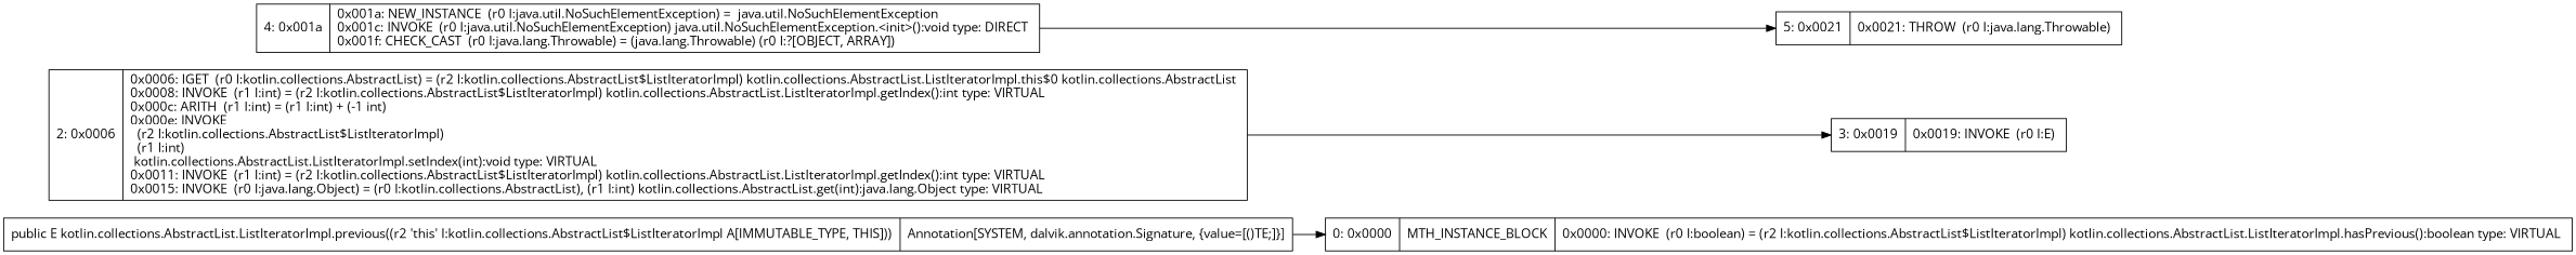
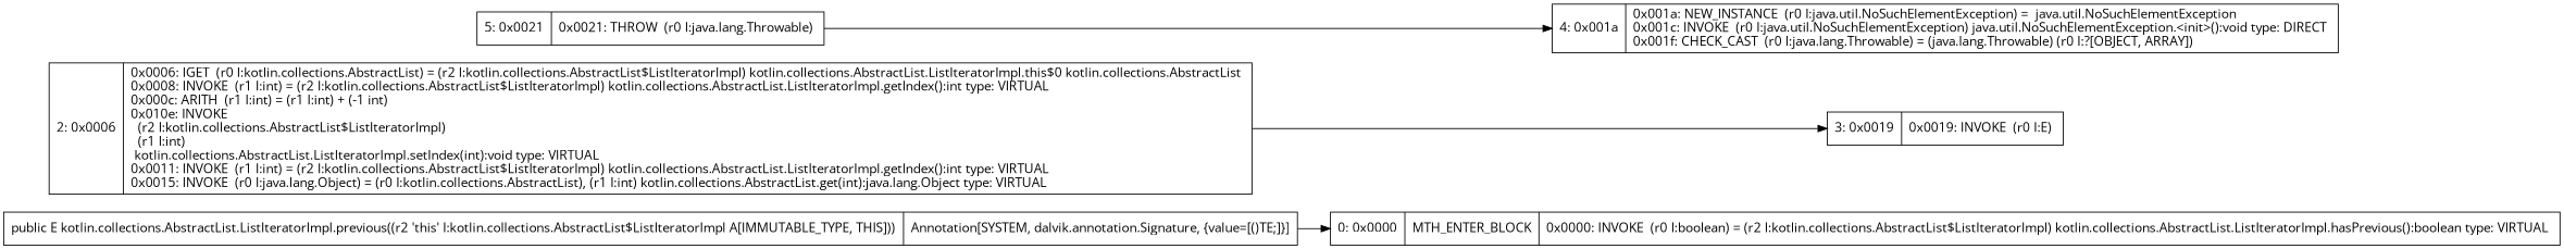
  digraph {
    fontname="Open Sans"
    rankdir=LR
    node [fontname="Open Sans" shape=record]
    edge [fontname="Open Sans"]
-   n1 [label="{0\:\ 0x0000|MTH_INSTANCE_BLOCK\l|0x0000: INVOKE  (r0 I:boolean) = (r2 I:kotlin.collections.AbstractList$ListIteratorImpl) kotlin.collections.AbstractList.ListIteratorImpl.hasPrevious():boolean type: VIRTUAL \l}"]
-   n2 [label="{2\:\ 0x0006|0x0006: IGET  (r0 I:kotlin.collections.AbstractList) = (r2 I:kotlin.collections.AbstractList$ListIteratorImpl) kotlin.collections.AbstractList.ListIteratorImpl.this$0 kotlin.collections.AbstractList \l0x0008: INVOKE  (r1 I:int) = (r2 I:kotlin.collections.AbstractList$ListIteratorImpl) kotlin.collections.AbstractList.ListIteratorImpl.getIndex():int type: VIRTUAL \l0x000c: ARITH  (r1 I:int) = (r1 I:int) + (\-1 int) \l0x000e: INVOKE  \l  (r2 I:kotlin.collections.AbstractList$ListIteratorImpl)\l  (r1 I:int)\l kotlin.collections.AbstractList.ListIteratorImpl.setIndex(int):void type: VIRTUAL \l0x0011: INVOKE  (r1 I:int) = (r2 I:kotlin.collections.AbstractList$ListIteratorImpl) kotlin.collections.AbstractList.ListIteratorImpl.getIndex():int type: VIRTUAL \l0x0015: INVOKE  (r0 I:java.lang.Object) = (r0 I:kotlin.collections.AbstractList), (r1 I:int) kotlin.collections.AbstractList.get(int):java.lang.Object type: VIRTUAL \l}"]
+   n1 [label="{0\:\ 0x0000|MTH_ENTER_BLOCK\l|0x0000: INVOKE  (r0 I:boolean) = (r2 I:kotlin.collections.AbstractList$ListIteratorImpl) kotlin.collections.AbstractList.ListIteratorImpl.hasPrevious():boolean type: VIRTUAL \l}"]
+   n2 [label="{2\:\ 0x0006|0x0006: IGET  (r0 I:kotlin.collections.AbstractList) = (r2 I:kotlin.collections.AbstractList$ListIteratorImpl) kotlin.collections.AbstractList.ListIteratorImpl.this$0 kotlin.collections.AbstractList \l0x0008: INVOKE  (r1 I:int) = (r2 I:kotlin.collections.AbstractList$ListIteratorImpl) kotlin.collections.AbstractList.ListIteratorImpl.getIndex():int type: VIRTUAL \l0x000c: ARITH  (r1 I:int) = (r1 I:int) + (\-1 int) \l0x010e: INVOKE  \l  (r2 I:kotlin.collections.AbstractList$ListIteratorImpl)\l  (r1 I:int)\l kotlin.collections.AbstractList.ListIteratorImpl.setIndex(int):void type: VIRTUAL \l0x0011: INVOKE  (r1 I:int) = (r2 I:kotlin.collections.AbstractList$ListIteratorImpl) kotlin.collections.AbstractList.ListIteratorImpl.getIndex():int type: VIRTUAL \l0x0015: INVOKE  (r0 I:java.lang.Object) = (r0 I:kotlin.collections.AbstractList), (r1 I:int) kotlin.collections.AbstractList.get(int):java.lang.Object type: VIRTUAL \l}"]
    n3 [label="{3\:\ 0x0019|0x0019: INVOKE  (r0 I:E) \l}"]
    n4 [label="{4\:\ 0x001a|0x001a: NEW_INSTANCE  (r0 I:java.util.NoSuchElementException) =  java.util.NoSuchElementException \l0x001c: INVOKE  (r0 I:java.util.NoSuchElementException) java.util.NoSuchElementException.\<init\>():void type: DIRECT \l0x001f: CHECK_CAST  (r0 I:java.lang.Throwable) = (java.lang.Throwable) (r0 I:?[OBJECT, ARRAY]) \l}"]
    n5 [label="{5\:\ 0x0021|0x0021: THROW  (r0 I:java.lang.Throwable) \l}"]
    n6 [label="{public E kotlin.collections.AbstractList.ListIteratorImpl.previous((r2 'this' I:kotlin.collections.AbstractList$ListIteratorImpl A[IMMUTABLE_TYPE, THIS]))  | Annotation[SYSTEM, dalvik.annotation.Signature, \{value=[()TE;]\}]\l}"]
    n2 -> n3
-   n4 -> n5
+   n5 -> n4
    n6 -> n1
  }
